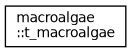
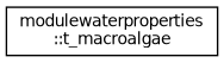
  digraph {
    rankdir=LR
-   n1 [color=black fillcolor=white fontname=Helvetica fontsize=10 height=0.2 label="macroalgae\l::t_macroalgae" shape=record style=filled width=0.4]
+   n1 [color=black fillcolor=white fontname=Helvetica fontsize=10 height=0.2 label="modulewaterproperties\l::t_macroalgae" shape=record style=filled width=0.4]
  }
